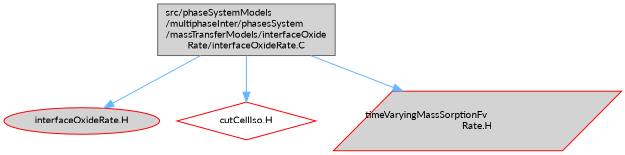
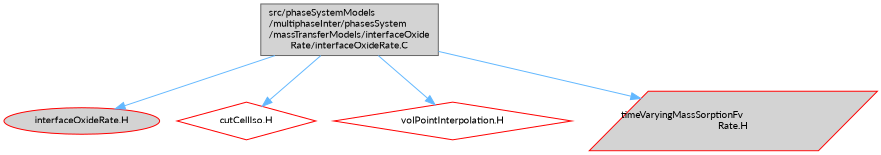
  digraph {
    fontname=Lato
    node [color=red fillcolor=lightgrey fontname=Lato fontsize=10 shape=diamond style=filled]
    edge [color=steelblue1 fontname=Lato fontsize=10 labelfontname=Helvetica labelfontsize=10 style=solid]
    n1 [color=gray40 fontcolor=black height=0.2 label="src/phaseSystemModels\l/multiphaseInter/phasesSystem\l/massTransferModels/interfaceOxide\lRate/interfaceOxideRate.C" shape=box width=0.4]
    n2 [height=0.2 label="interfaceOxideRate.H" shape=ellipse width=0.4]
    n3 [fillcolor=white height=0.2 label="cutCellIso.H" width=0.4]
+   n4 [fillcolor=white height=0.2 label="volPointInterpolation.H" width=0.4]
    n5 [height=0.2 label="timeVaryingMassSorptionFv\lRate.H" shape=parallelogram width=0.4]
    n1 -> n2
    n1 -> n3
+   n1 -> n4
    n1 -> n5
  }
